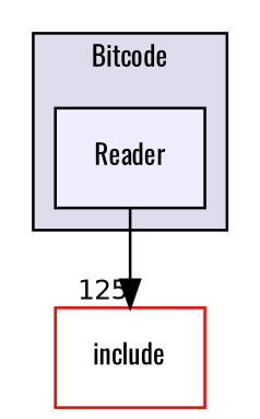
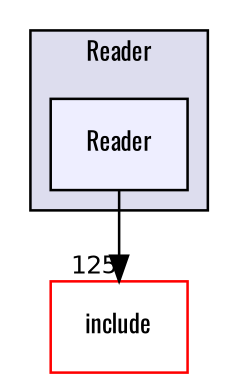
  digraph {
    compound=true
    fontname=Oswald
    node [fontname=Oswald fontsize=10 shape=box]
    n1 [fillcolor="#eeeeff" label=Reader pencolor=black style=filled]
    n2 [color=red label=include]
    subgraph cluster_1 {
      bgcolor="#ddddee"
      fontsize=10
-     label=Bitcode
+     label=Reader
      pencolor=black
      n1
    }
    n1 -> n2 [headlabel=125 labeldistance=1.5 labelfontname=Helvetica labelfontsize=10 fontname=Oswald]
  }
